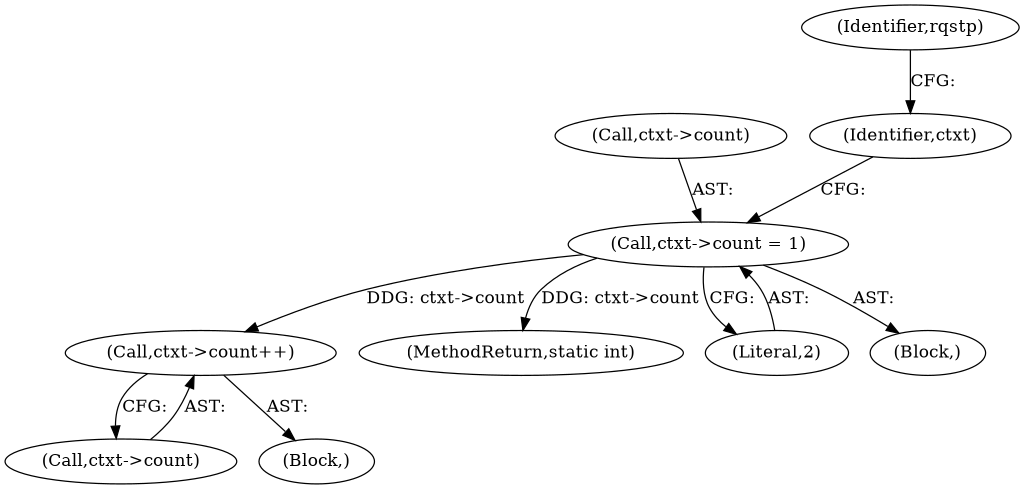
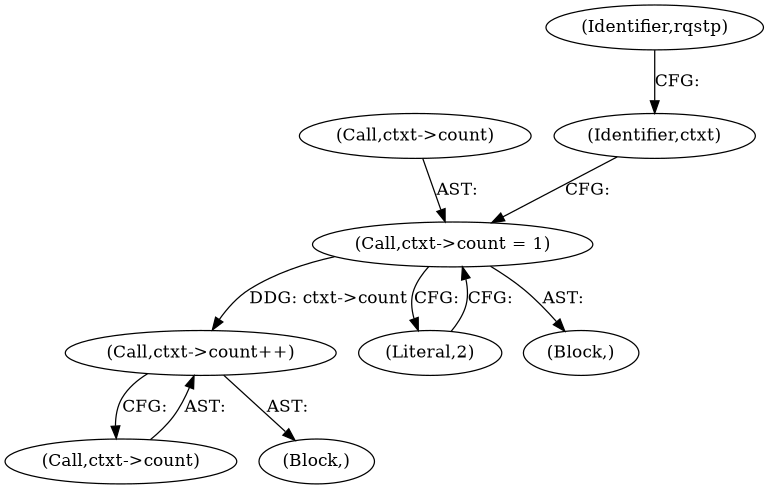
  digraph {
    n1 [label="(Call,ctxt->count++)"]
    n2 [label="(Call,ctxt->count)"]
    n3 [label="(Block,)"]
-   n4 [label="(MethodReturn,static int)"]
    n5 [label="(Call,ctxt->count = 1)"]
    n6 [label="(Literal,2)"]
    n7 [label="(Block,)"]
    n8 [label="(Call,ctxt->count)"]
    n9 [label="(Identifier,ctxt)"]
    n10 [label="(Identifier,rqstp)"]
    n1 -> n2 [label="CFG: "]
    n1 -> n3 [label="AST: "]
    n2 -> n1 [label="AST: "]
    n5 -> n1 [label="DDG: ctxt->count"]
-   n5 -> n4 [label="DDG: ctxt->count"]
    n5 -> n6 [label="CFG: "]
    n5 -> n7 [label="AST: "]
-   n6 -> n5 [label="AST: "]
+   n6 -> n5 [label="CFG: "]
    n8 -> n5 [label="AST: "]
    n9 -> n5 [label="CFG: "]
    n10 -> n9 [label="CFG: "]
  }
